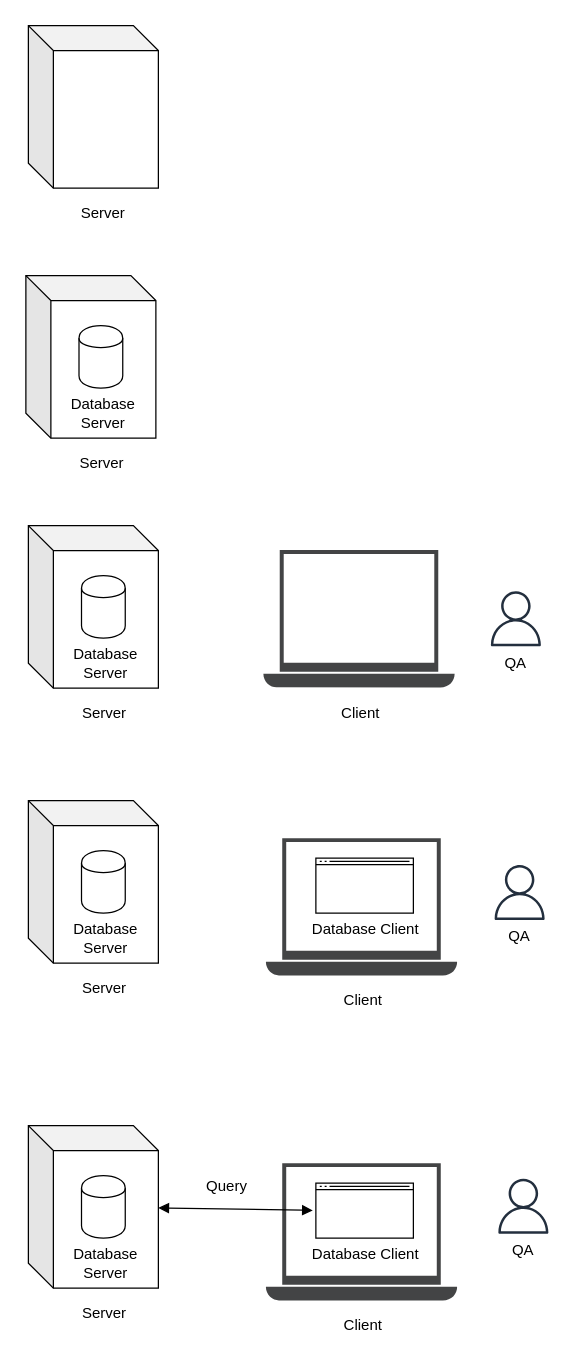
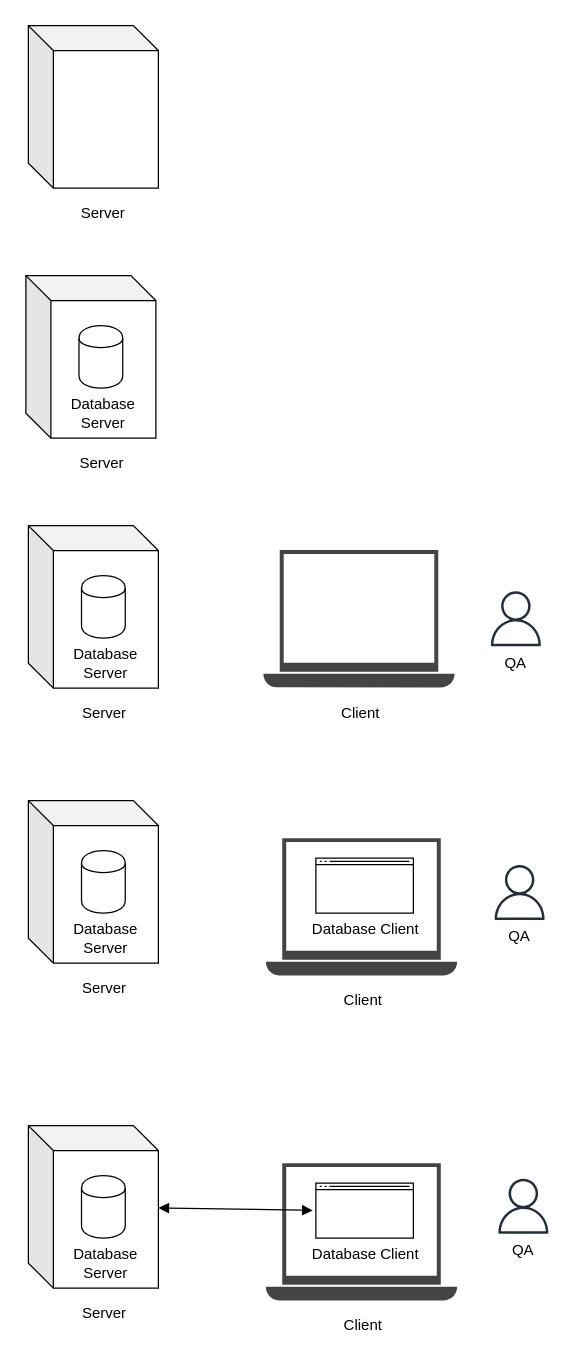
  <mxCell id="0" />
  <mxCell id="1" parent="0" />
  <mxCell id="2" value="" style="shape=cube;whiteSpace=wrap;html=1;boundedLbl=1;backgroundOutline=1;darkOpacity=0.05;darkOpacity2=0.1;" vertex="1" parent="1"><mxGeometry x="22" y="20" width="104" height="130" as="geometry" /></mxCell>
  <mxCell id="3" value="Server" style="text;html=1;strokeColor=none;fillColor=none;align=center;verticalAlign=middle;whiteSpace=wrap;rounded=0;" vertex="1" parent="1"><mxGeometry x="62" y="160" width="40" height="20" as="geometry" /></mxCell>
  <mxCell id="4" value="" style="shape=cube;whiteSpace=wrap;html=1;boundedLbl=1;backgroundOutline=1;darkOpacity=0.05;darkOpacity2=0.1;" vertex="1" parent="1"><mxGeometry x="20" y="220" width="104" height="130" as="geometry" /></mxCell>
  <mxCell id="5" value="Server" style="text;html=1;strokeColor=none;fillColor=none;align=center;verticalAlign=middle;whiteSpace=wrap;rounded=0;" vertex="1" parent="1"><mxGeometry x="62" y="360" width="38" height="20" as="geometry" /></mxCell>
  <mxCell id="6" value="" style="shape=cylinder;whiteSpace=wrap;html=1;boundedLbl=1;backgroundOutline=1;" vertex="1" parent="1"><mxGeometry x="62.5" y="260" width="35" height="50" as="geometry" /></mxCell>
  <mxCell id="7" value="Database Server" style="text;html=1;strokeColor=none;fillColor=none;align=center;verticalAlign=middle;whiteSpace=wrap;rounded=0;" vertex="1" parent="1"><mxGeometry x="62" y="320" width="40" height="20" as="geometry" /></mxCell>
  <mxCell id="8" value="" style="shape=cube;whiteSpace=wrap;html=1;boundedLbl=1;backgroundOutline=1;darkOpacity=0.05;darkOpacity2=0.1;" vertex="1" parent="1"><mxGeometry x="22" y="420" width="104" height="130" as="geometry" /></mxCell>
  <mxCell id="9" value="Server" style="text;html=1;strokeColor=none;fillColor=none;align=center;verticalAlign=middle;whiteSpace=wrap;rounded=0;" vertex="1" parent="1"><mxGeometry x="64" y="560" width="38" height="20" as="geometry" /></mxCell>
  <mxCell id="10" value="" style="shape=cylinder;whiteSpace=wrap;html=1;boundedLbl=1;backgroundOutline=1;" vertex="1" parent="1"><mxGeometry x="64.5" y="460" width="35" height="50" as="geometry" /></mxCell>
  <mxCell id="11" value="Database Server" style="text;html=1;strokeColor=none;fillColor=none;align=center;verticalAlign=middle;whiteSpace=wrap;rounded=0;" vertex="1" parent="1"><mxGeometry x="64" y="520" width="40" height="20" as="geometry" /></mxCell>
  <mxCell id="12" value="" style="shape=cube;whiteSpace=wrap;html=1;boundedLbl=1;backgroundOutline=1;darkOpacity=0.05;darkOpacity2=0.1;" vertex="1" parent="1"><mxGeometry x="22" y="640" width="104" height="130" as="geometry" /></mxCell>
  <mxCell id="13" value="Server" style="text;html=1;strokeColor=none;fillColor=none;align=center;verticalAlign=middle;whiteSpace=wrap;rounded=0;" vertex="1" parent="1"><mxGeometry x="64" y="780" width="38" height="20" as="geometry" /></mxCell>
  <mxCell id="14" value="" style="shape=cylinder;whiteSpace=wrap;html=1;boundedLbl=1;backgroundOutline=1;" vertex="1" parent="1"><mxGeometry x="64.5" y="680" width="35" height="50" as="geometry" /></mxCell>
  <mxCell id="15" value="Database Server" style="text;html=1;strokeColor=none;fillColor=none;align=center;verticalAlign=middle;whiteSpace=wrap;rounded=0;" vertex="1" parent="1"><mxGeometry x="64" y="740" width="40" height="20" as="geometry" /></mxCell>
  <mxCell id="16" value="" style="pointerEvents=1;shadow=0;dashed=0;html=1;strokeColor=none;fillColor=#434445;aspect=fixed;labelPosition=center;verticalLabelPosition=bottom;verticalAlign=top;align=center;outlineConnect=0;shape=mxgraph.vvd.laptop;" vertex="1" parent="1"><mxGeometry x="212" y="670" width="153" height="110" as="geometry" /></mxCell>
  <mxCell id="17" value="" style="html=1;verticalLabelPosition=bottom;align=center;labelBackgroundColor=#ffffff;verticalAlign=top;strokeWidth=1;shadow=0;dashed=0;shape=mxgraph.ios7.icons.window;" vertex="1" parent="1"><mxGeometry x="252" y="686" width="78" height="44" as="geometry" /></mxCell>
  <mxCell id="18" value="" style="shape=image;html=1;verticalAlign=top;verticalLabelPosition=bottom;labelBackgroundColor=#ffffff;imageAspect=0;aspect=fixed;image=https://cdn2.iconfinder.com/data/icons/picol-vector/32/view-128.png;strokeWidth=1;" vertex="1" parent="1"><mxGeometry x="268.5" y="699" width="18" height="18" as="geometry" /></mxCell>
  <mxCell id="19" value="Client" style="text;html=1;strokeColor=none;fillColor=none;align=center;verticalAlign=middle;whiteSpace=wrap;rounded=0;" vertex="1" parent="1"><mxGeometry x="270.5" y="790" width="38" height="20" as="geometry" /></mxCell>
  <mxCell id="20" value="" style="shape=image;html=1;verticalAlign=top;verticalLabelPosition=bottom;labelBackgroundColor=#ffffff;imageAspect=0;aspect=fixed;image=https://cdn2.iconfinder.com/data/icons/picol-vector/32/edit-128.png;strokeWidth=1;" vertex="1" parent="1"><mxGeometry x="292.5" y="700" width="16" height="16" as="geometry" /></mxCell>
  <mxCell id="21" value="Database Client" style="text;html=1;strokeColor=none;fillColor=none;align=center;verticalAlign=middle;whiteSpace=wrap;rounded=0;" vertex="1" parent="1"><mxGeometry x="242" y="732.5" width="100" height="20" as="geometry" /></mxCell>
  <mxCell id="22" value="" style="pointerEvents=1;shadow=0;dashed=0;html=1;strokeColor=none;fillColor=#434445;aspect=fixed;labelPosition=center;verticalLabelPosition=bottom;verticalAlign=top;align=center;outlineConnect=0;shape=mxgraph.vvd.laptop;" vertex="1" parent="1"><mxGeometry x="210" y="439.5" width="153" height="110" as="geometry" /></mxCell>
  <mxCell id="23" value="Client" style="text;html=1;strokeColor=none;fillColor=none;align=center;verticalAlign=middle;whiteSpace=wrap;rounded=0;" vertex="1" parent="1"><mxGeometry x="268.5" y="559.5" width="38" height="20" as="geometry" /></mxCell>
  <mxCell id="24" value="" style="shape=cube;whiteSpace=wrap;html=1;boundedLbl=1;backgroundOutline=1;darkOpacity=0.05;darkOpacity2=0.1;" vertex="1" parent="1"><mxGeometry x="22" y="900" width="104" height="130" as="geometry" /></mxCell>
  <mxCell id="25" value="Server" style="text;html=1;strokeColor=none;fillColor=none;align=center;verticalAlign=middle;whiteSpace=wrap;rounded=0;" vertex="1" parent="1"><mxGeometry x="64" y="1040" width="38" height="20" as="geometry" /></mxCell>
  <mxCell id="26" value="" style="shape=cylinder;whiteSpace=wrap;html=1;boundedLbl=1;backgroundOutline=1;" vertex="1" parent="1"><mxGeometry x="64.5" y="940" width="35" height="50" as="geometry" /></mxCell>
  <mxCell id="27" value="Database Server" style="text;html=1;strokeColor=none;fillColor=none;align=center;verticalAlign=middle;whiteSpace=wrap;rounded=0;" vertex="1" parent="1"><mxGeometry x="64" y="1000" width="40" height="20" as="geometry" /></mxCell>
  <mxCell id="28" value="" style="pointerEvents=1;shadow=0;dashed=0;html=1;strokeColor=none;fillColor=#434445;aspect=fixed;labelPosition=center;verticalLabelPosition=bottom;verticalAlign=top;align=center;outlineConnect=0;shape=mxgraph.vvd.laptop;" vertex="1" parent="1"><mxGeometry x="212" y="930" width="153" height="110" as="geometry" /></mxCell>
  <mxCell id="29" value="" style="html=1;verticalLabelPosition=bottom;align=center;labelBackgroundColor=#ffffff;verticalAlign=top;strokeWidth=1;shadow=0;dashed=0;shape=mxgraph.ios7.icons.window;" vertex="1" parent="1"><mxGeometry x="252" y="946" width="78" height="44" as="geometry" /></mxCell>
  <mxCell id="30" value="" style="shape=image;html=1;verticalAlign=top;verticalLabelPosition=bottom;labelBackgroundColor=#ffffff;imageAspect=0;aspect=fixed;image=https://cdn2.iconfinder.com/data/icons/picol-vector/32/view-128.png;strokeWidth=1;" vertex="1" parent="1"><mxGeometry x="268.5" y="959" width="18" height="18" as="geometry" /></mxCell>
  <mxCell id="31" value="Client" style="text;html=1;strokeColor=none;fillColor=none;align=center;verticalAlign=middle;whiteSpace=wrap;rounded=0;" vertex="1" parent="1"><mxGeometry x="270.5" y="1050" width="38" height="20" as="geometry" /></mxCell>
  <mxCell id="32" value="" style="shape=image;html=1;verticalAlign=top;verticalLabelPosition=bottom;labelBackgroundColor=#ffffff;imageAspect=0;aspect=fixed;image=https://cdn2.iconfinder.com/data/icons/picol-vector/32/edit-128.png;strokeWidth=1;" vertex="1" parent="1"><mxGeometry x="292.5" y="960" width="16" height="16" as="geometry" /></mxCell>
  <mxCell id="33" value="Database Client" style="text;html=1;strokeColor=none;fillColor=none;align=center;verticalAlign=middle;whiteSpace=wrap;rounded=0;" vertex="1" parent="1"><mxGeometry x="242" y="992.5" width="100" height="20" as="geometry" /></mxCell>
  <mxCell id="34" value="" style="endArrow=block;html=1;endFill=1;exitX=-0.032;exitY=0.496;exitDx=0;exitDy=0;exitPerimeter=0;startArrow=block;startFill=1;" edge="1" parent="1" source="29" target="24"><mxGeometry width="50" height="50" relative="1" as="geometry"><mxPoint x="22" y="1140" as="sourcePoint" /><mxPoint x="72" y="1090" as="targetPoint" /></mxGeometry></mxCell>
- <mxCell id="35" value="Query" style="text;html=1;strokeColor=none;fillColor=none;align=center;verticalAlign=middle;whiteSpace=wrap;rounded=0;" vertex="1" parent="1"><mxGeometry x="162" y="939" width="38" height="20" as="geometry" /></mxCell>
  <mxCell id="36" value="" style="outlineConnect=0;fontColor=#232F3E;gradientColor=none;fillColor=#232F3E;strokeColor=none;dashed=0;verticalLabelPosition=bottom;verticalAlign=top;align=center;html=1;fontSize=12;fontStyle=0;aspect=fixed;pointerEvents=1;shape=mxgraph.aws4.user;" vertex="1" parent="1"><mxGeometry x="390" y="472.5" width="44" height="44" as="geometry" /></mxCell>
  <mxCell id="37" value="QA" style="text;html=1;strokeColor=none;fillColor=none;align=center;verticalAlign=middle;whiteSpace=wrap;rounded=0;" vertex="1" parent="1"><mxGeometry x="393" y="520" width="38" height="20" as="geometry" /></mxCell>
  <mxCell id="38" value="QA" style="text;html=1;strokeColor=none;fillColor=none;align=center;verticalAlign=middle;whiteSpace=wrap;rounded=0;" vertex="1" parent="1"><mxGeometry x="396" y="739" width="38" height="20" as="geometry" /></mxCell>
  <mxCell id="39" value="" style="outlineConnect=0;fontColor=#232F3E;gradientColor=none;fillColor=#232F3E;strokeColor=none;dashed=0;verticalLabelPosition=bottom;verticalAlign=top;align=center;html=1;fontSize=12;fontStyle=0;aspect=fixed;pointerEvents=1;shape=mxgraph.aws4.user;" vertex="1" parent="1"><mxGeometry x="393" y="691.5" width="44" height="44" as="geometry" /></mxCell>
  <mxCell id="40" value="QA" style="text;html=1;strokeColor=none;fillColor=none;align=center;verticalAlign=middle;whiteSpace=wrap;rounded=0;" vertex="1" parent="1"><mxGeometry x="399" y="990" width="38" height="20" as="geometry" /></mxCell>
  <mxCell id="41" value="" style="outlineConnect=0;fontColor=#232F3E;gradientColor=none;fillColor=#232F3E;strokeColor=none;dashed=0;verticalLabelPosition=bottom;verticalAlign=top;align=center;html=1;fontSize=12;fontStyle=0;aspect=fixed;pointerEvents=1;shape=mxgraph.aws4.user;" vertex="1" parent="1"><mxGeometry x="396" y="942.5" width="44" height="44" as="geometry" /></mxCell>
